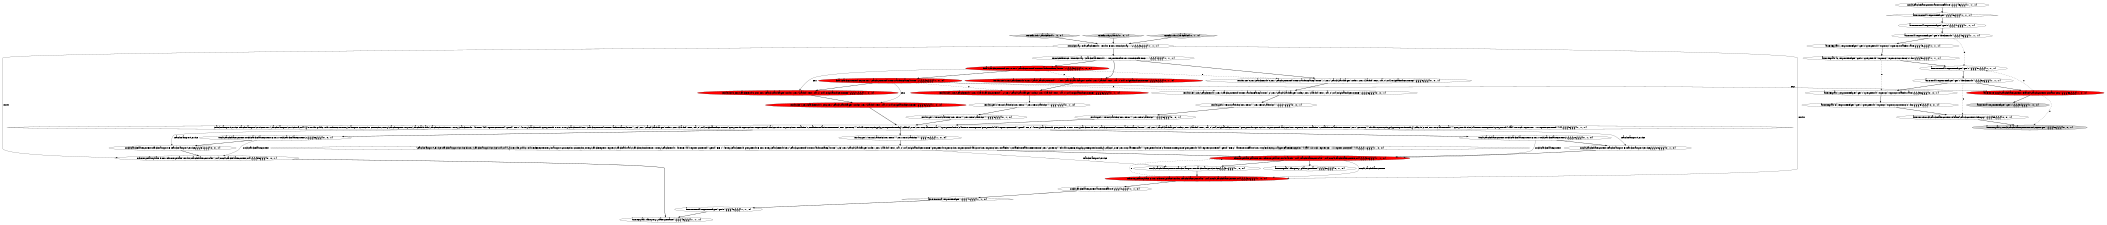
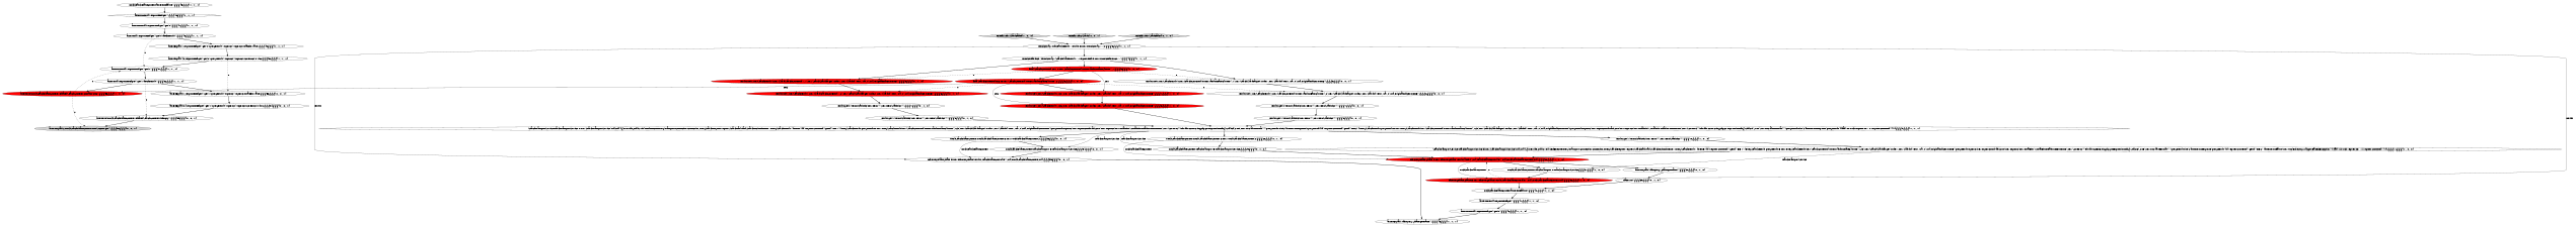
  digraph {
    node [fillcolor=white shape=ellipse style=filled]
    edge [style=bold]
    n1 [label="assertNotNull(responseRef.get().get(0))@@@47@@@['1', '1', '1']"]
    n2 [label="assertNull(responseRef.get().get(0).fetchResult())@@@48@@@['1', '1', '1']"]
    n3 [label="assertEquals(1,responseRef.get().get(0).queryResult().topDocs().topDocs.totalHits.value)@@@49@@@['1', '1', '1']"]
    n4 [label="assertNotNull(responseRef.get().get(1))@@@51@@@['1', '1', '1']"]
    n5 [fillcolor=lightgray label="assertEquals(2,mockSearchPhaseContext.numSuccess.get())@@@56@@@['0', '0', '1']"]
    n6 [fillcolor=lightgray label="testDfsWith1ShardFailed['0', '1', '0']" shape=diamond]
    n7 [label="AtomicArray<DfsSearchResult> results = new AtomicArray<>(2)@@@3@@@['1', '1', '1']"]
    n8 [fillcolor=red label="DfsQueryPhase phase = new DfsQueryPhase(results,searchPhaseController(),null,mockSearchPhaseContext,null)@@@32@@@['1', '0', '0']"]
    n9 [label="AtomicReference<AtomicArray<SearchPhaseResult>> responseRef = new AtomicReference<>()@@@4@@@['1', '1', '1']"]
    n10 [label="DfsQueryPhase phase = new DfsQueryPhase(results,searchPhaseController(),null,mockSearchPhaseContext,null)@@@35@@@['0', '0', '1']"]
    n11 [label="assertNull(responseRef.get().get(1).fetchResult())@@@52@@@['1', '1', '1']"]
    n12 [label="assertEquals(1,responseRef.get().get(1).queryResult().topDocs().topDocs.totalHits.value)@@@53@@@['0', '0', '1']"]
    n13 [fillcolor=red label="assertTrue(mockSearchPhaseContext.releasedSearchContexts.contains(ctx2))@@@53@@@['1', '0', '0']"]
    n14 [label="assertTrue(mockSearchPhaseContext.releasedSearchContexts.isEmpty())@@@55@@@['0', '0', '1']"]
    n15 [label="assertEquals(84,responseRef.get().get(1).queryResult().topDocs().topDocs.scoreDocs(0(.doc)@@@54@@@['0', '0', '1']"]
-   n16 [fillcolor=lightgray label="assertNull(responseRef.get().get(1))@@@54@@@['1', '0', '0']"]
    n17 [fillcolor=red label="DfsQueryPhase phase = new DfsQueryPhase(results.asList(),null,searchPhaseController(),null,mockSearchPhaseContext,null)@@@30@@@['1', '1', '0']"]
    n18 [label="assertEquals(\"dfs_query\",phase.getName())@@@38@@@['0', '1', '0']"]
    n19 [label="mockSearchPhaseContext.searchTransport = searchTransportService@@@31@@@['1', '0', '0']"]
+   n20 [label="phase.run()@@@39@@@['0', '1', '0']"]
    n21 [label="mockSearchPhaseContext.assertNoFailure()@@@40@@@['1', '1', '0']"]
    n22 [label="assertEquals(\"dfs_query\",phase.getName())@@@43@@@['1', '1', '1']"]
    n23 [fillcolor=lightgray label="testDfsWith1ShardFailed['1', '0', '0']" shape=diamond]
    n24 [label="assertEquals(42,responseRef.get().get(0).queryResult().topDocs().topDocs.scoreDocs(0(.doc)@@@50@@@['1', '1', '1']"]
    n25 [label="assertNotNull(responseRef.get().get(0))@@@42@@@['1', '1', '0']"]
    n26 [fillcolor=red label="results.set(1,newSearchResult(1,new ShardSearchContextId(\"\",2),new SearchShardTarget(\"node2\",new ShardId(\"test\",\"na\",0),null,OriginalIndices.NONE)))@@@6@@@['0', '1', '0']"]
    n27 [label="results.get(0).termsStatistics(new Term((((,new TermStatistics(((()@@@7@@@['0', '1', '0']"]
    n28 [label="results.get(1).termsStatistics(new Term((((,new TermStatistics(((()@@@8@@@['0', '1', '0']"]
    n29 [label="SearchTransportService searchTransportService = new SearchTransportService(null,null){@Override public void sendExecuteQuery(Transport.Connection connection,QuerySearchRequest request,SearchTask task,SearchActionListener<QuerySearchResult> listener){if (request.contextId().getId() == 1) {QuerySearchResult queryResult = new QuerySearchResult(new SearchContextId(UUIDs.randomBase64UUID(),123),new SearchShardTarget(\"node1\",new ShardId(\"test\",\"na\",0),null,OriginalIndices.NONE))queryResult.topDocs(new TopDocsAndMaxScore(new TopDocs(new TotalHits(1,TotalHits.Relation.EQUAL_TO),new ScoreDoc((((edu.fdu.CPPDG.tinypdg.pe.ExpressionInfo@12fd2ce),2.0F),new DocValueFormat(((()queryResult.size(2)listener.onResponse(queryResult)}if (request.contextId().getId() == 2) {listener.onFailure(new MockDirectoryWrapper.FakeIOException())}{fail(\"no such request ID: \" + request.contextId())}}}@@@11@@@['1', '0', '0']"]
    n30 [fillcolor=red label="final SearchContextId ctx1 = new SearchContextId(UUIDs.randomBase64UUID(),1)@@@5@@@['1', '0', '0']"]
    n31 [fillcolor=red label="results.set(0,newSearchResult(0,new ShardSearchContextId(\"\",1),new SearchShardTarget(\"node1\",new ShardId(\"test\",\"na\",0),null,OriginalIndices.NONE)))@@@5@@@['0', '1', '0']"]
    n32 [label="results.set(0,newSearchResult(0,new SearchContextId(UUIDs.randomBase64UUID(),1),new SearchShardTarget(\"node1\",new ShardId(\"test\",\"na\",0),null,OriginalIndices.NONE)))@@@5@@@['0', '0', '1']"]
    n33 [fillcolor=red label="final SearchContextId ctx2 = new SearchContextId(UUIDs.randomBase64UUID(),2)@@@6@@@['1', '0', '0']"]
    n34 [fillcolor=red label="results.set(0,newSearchResult(0,ctx1,new SearchShardTarget(\"node1\",new ShardId(\"test\",\"na\",0),null,OriginalIndices.NONE)))@@@7@@@['1', '0', '0']"]
    n35 [label="results.set(1,newSearchResult(1,new SearchContextId(UUIDs.randomBase64UUID(),2),new SearchShardTarget(\"node2\",new ShardId(\"test\",\"na\",0),null,OriginalIndices.NONE)))@@@6@@@['0', '0', '1']"]
    n36 [label="results.get(1).termsStatistics(new Term((((,new TermStatistics(((()@@@10@@@['1', '0', '0']"]
    n37 [label="mockSearchPhaseContext.assertNoFailure()@@@45@@@['1', '1', '1']"]
    n38 [label="assertNotNull(responseRef.get())@@@46@@@['1', '1', '1']" shape=diamond]
    n39 [fillcolor=lightgray label="testDfsWith2Shards['0', '0', '1']" shape=diamond]
-   n40 [label="assertNotNull(responseRef.get())@@@41@@@['1', '1', '0']" shape=diamond]
+   n40 [label="assertNotNull(responseRef.get())@@@41@@@['1', '1', '0']"]
    n41 [label="SearchTransportService searchTransportService = new SearchTransportService(null,null){@Override public void sendExecuteQuery(Transport.Connection connection,QuerySearchRequest request,SearchTask task,SearchActionListener<QuerySearchResult> listener){if (request.contextId().getId() == 1) {QuerySearchResult queryResult = new QuerySearchResult(new SearchContextId(UUIDs.randomBase64UUID(),123),new SearchShardTarget(\"node1\",new ShardId(\"test\",\"na\",0),null,OriginalIndices.NONE))queryResult.topDocs(new TopDocsAndMaxScore(new TopDocs(new TotalHits(1,TotalHits.Relation.EQUAL_TO),new ScoreDoc((((edu.fdu.CPPDG.tinypdg.pe.ExpressionInfo@12fd5cf),2.0F),new DocValueFormat(((()queryResult.size(2)listener.onResponse(queryResult)}if (request.contextId().getId() == 2) {QuerySearchResult queryResult = new QuerySearchResult(new SearchContextId(UUIDs.randomBase64UUID(),123),new SearchShardTarget(\"node2\",new ShardId(\"test\",\"na\",0),null,OriginalIndices.NONE))queryResult.topDocs(new TopDocsAndMaxScore(new TopDocs(new TotalHits(1,TotalHits.Relation.EQUAL_TO),new ScoreDoc((((edu.fdu.CPPDG.tinypdg.pe.ExpressionInfo@12fd615),2.0F),new DocValueFormat(((()queryResult.size(2)listener.onResponse(queryResult)}{fail(\"no such request ID: \" + request.contextId())}}}@@@9@@@['1', '1', '1']"]
    n42 [label="MockSearchPhaseContext mockSearchPhaseContext = new MockSearchPhaseContext(2)@@@33@@@['0', '0', '1']"]
    n43 [label="mockSearchPhaseContext.searchTransport = searchTransportService@@@34@@@['0', '0', '1']"]
    n44 [label="MockSearchPhaseContext mockSearchPhaseContext = new MockSearchPhaseContext(2)@@@28@@@['0', '1', '0']"]
    n45 [label="mockSearchPhaseContext.searchTransport = searchTransportService@@@29@@@['0', '1', '0']"]
    n46 [fillcolor=red label="results.set(1,newSearchResult(1,ctx2,new SearchShardTarget(\"node2\",new ShardId(\"test\",\"na\",0),null,OriginalIndices.NONE)))@@@8@@@['1', '0', '0']"]
    n47 [label="results.get(1).termsStatistics(new Term((((,new TermStatistics(((()@@@8@@@['0', '0', '1']"]
    n48 [label="results.get(0).termsStatistics(new Term((((,new TermStatistics(((()@@@7@@@['0', '0', '1']"]
    n1 -> n2
    n2 -> n3
    n2 -> n4 [label=0 style=dashed]
    n3 -> n24
    n4 -> n11
    n6 -> n7
    n7 -> n8 [label=results style=solid]
    n7 -> n9
    n7 -> n10 [label=results style=solid]
    n8 -> n17 [label=0 style=dashed]
    n8 -> n21
    n9 -> n30
    n9 -> n31
    n9 -> n32
    n10 -> n22
    n11 -> n12
    n11 -> n13
    n11 -> n14 [label=0 style=dashed]
    n12 -> n15
    n13 -> n4 [label=0 style=dashed]
    n13 -> n5 [label=0 style=dashed]
-   n13 -> n16
    n14 -> n5
    n15 -> n14
    n17 -> n8 [label=mockSearchPhaseContext style=solid]
    n17 -> n18
    n17 -> n19
+   n18 -> n20
    n19 -> n8
+   n20 -> n21
    n21 -> n40
    n23 -> n7
    n24 -> n4
    n24 -> n12 [label=0 style=dashed]
    n25 -> n22
    n26 -> n27
    n27 -> n28
    n28 -> n41
    n29 -> n17
    n29 -> n19 [label=searchTransportService style=solid]
    n30 -> n31 [label=0 style=dashed]
    n30 -> n32 [label=0 style=dashed]
    n30 -> n33
    n30 -> n34 [label=ctx1 style=solid]
    n31 -> n26
    n32 -> n35
    n33 -> n13 [label=ctx2 style=solid]
    n33 -> n26 [label=0 style=dashed]
    n33 -> n34
    n33 -> n35 [label=0 style=dashed]
    n33 -> n46 [label=ctx2 style=solid]
    n34 -> n46
    n35 -> n48
    n36 -> n29
    n37 -> n38
    n38 -> n1
    n39 -> n7
    n40 -> n25
    n41 -> n36
    n41 -> n42
    n41 -> n43 [label=searchTransportService style=solid]
    n41 -> n44
    n41 -> n45 [label=searchTransportService style=solid]
    n42 -> n10 [label=mockSearchPhaseContext style=solid]
    n42 -> n43
    n43 -> n10
    n44 -> n17 [label=mockSearchPhaseContext style=solid]
    n44 -> n45
    n45 -> n17
    n46 -> n41
    n47 -> n41
    n48 -> n47
  }
